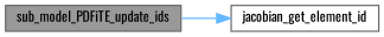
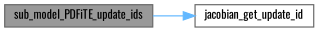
  digraph {
    rankdir=LR
    fontname=Oswald
    node [fontname=Oswald fontsize=10 shape=box style=filled]
    n1 [color=gray40 fillcolor=grey60 fontcolor=black height=0.2 label=sub_model_PDFiTE_update_ids width=0.4]
-   n2 [color=grey40 fillcolor=white height=0.2 label=jacobian_get_element_id width=0.4]
+   n2 [color=grey40 fillcolor=white height=0.2 label=jacobian_get_update_id width=0.4]
    n1 -> n2 [color=steelblue1 fontname=Oswald fontsize=10 labelfontname=Helvetica labelfontsize=10 style=solid]
  }
